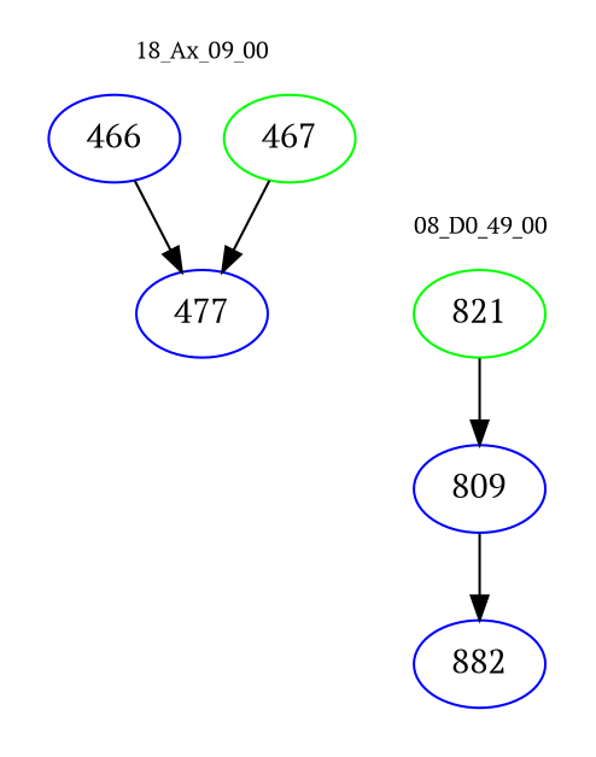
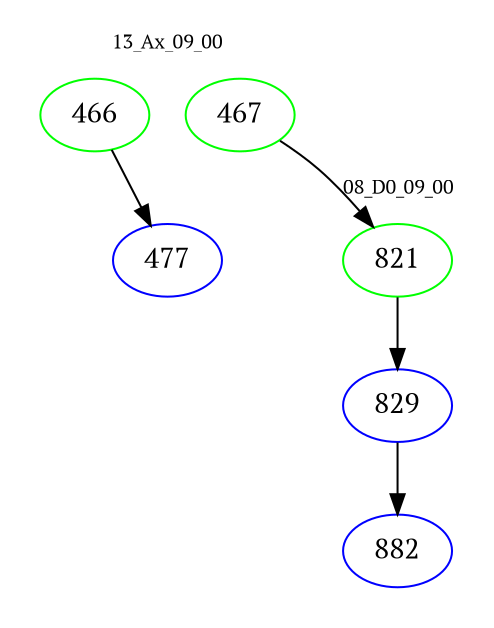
  digraph {
    fontname="PT Serif"
    node [color=green fontname="PT Serif"]
    edge [color=black fontname="PT Serif"]
-   n1 [color=blue label=466]
+   n1 [label=466]
    n2 [label=467]
    n3 [color=blue label=477]
    n4 [label=821]
-   n5 [color=blue label=809]
+   n5 [color=blue label=829]
    n6 [color=blue label=882]
    subgraph cluster_1 {
      color=white
      fontsize=10
-     label="18_Ax_09_00"
+     label="13_Ax_09_00"
      n1
      n2
      n3
    }
    subgraph cluster_2 {
      color=white
      fontsize=10
-     label="08_D0_49_00"
+     label="08_D0_09_00"
      n4
      n5
      n6
    }
    n1 -> n3
-   n2 -> n3
+   n2 -> n4
    n4 -> n5
    n5 -> n6
  }
